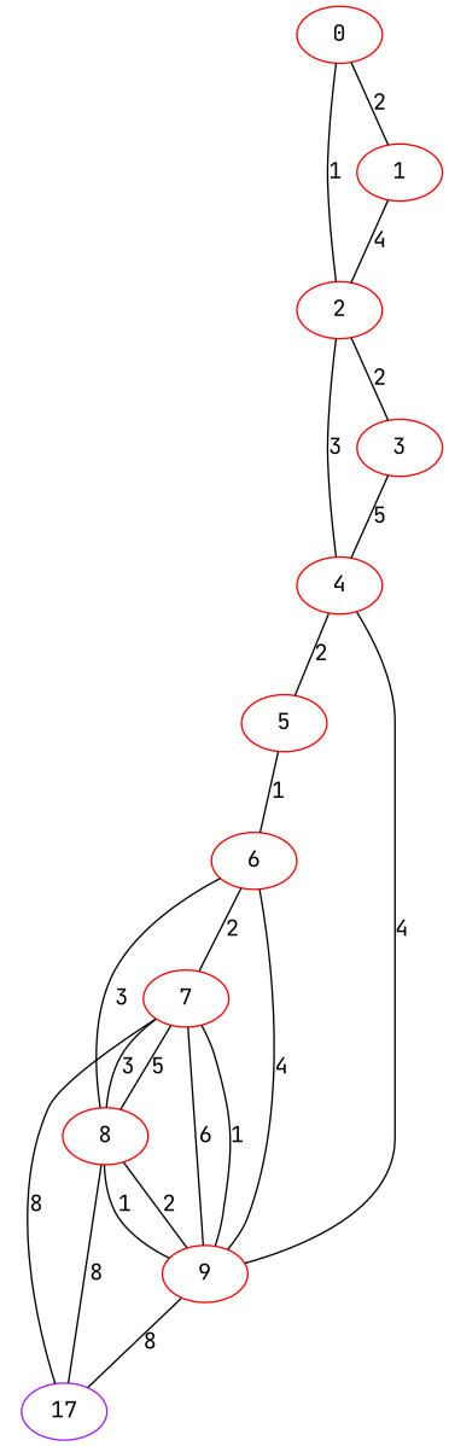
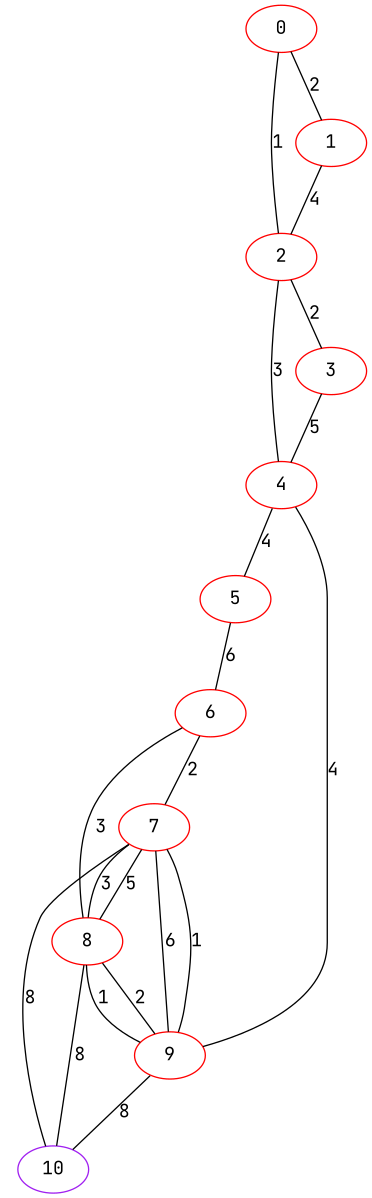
  graph {
    fontname="JetBrains Mono"
    node [color=red fontname="JetBrains Mono" weight=1]
    edge [fontname="JetBrains Mono"]
    0
    1
    2
    3
    4
    5
    9
    6
    7
    8
-   10 [color=purple weight=4 label=17]
+   10 [color=purple weight=4]
    0 -- 1 [label=2]
    0 -- 2 [label=1]
    1 -- 2 [label=4]
    2 -- 3 [label=2]
    2 -- 4 [label=3]
    3 -- 4 [label=5]
-   4 -- 5 [label=2]
+   4 -- 5 [label=4]
    4 -- 9 [label=4]
-   5 -- 6 [label=1]
+   5 -- 6 [label=6]
    9 -- 10 [label=8]
-   6 -- 9 [label=4]
    6 -- 7 [label=2]
    6 -- 8 [label=3]
    7 -- 9 [label=6]
    7 -- 9 [label=1]
    7 -- 8 [label=5]
    7 -- 8 [label=3]
    7 -- 10 [label=8]
    8 -- 9 [label=1]
    8 -- 9 [label=2]
    8 -- 10 [label=8]
  }
